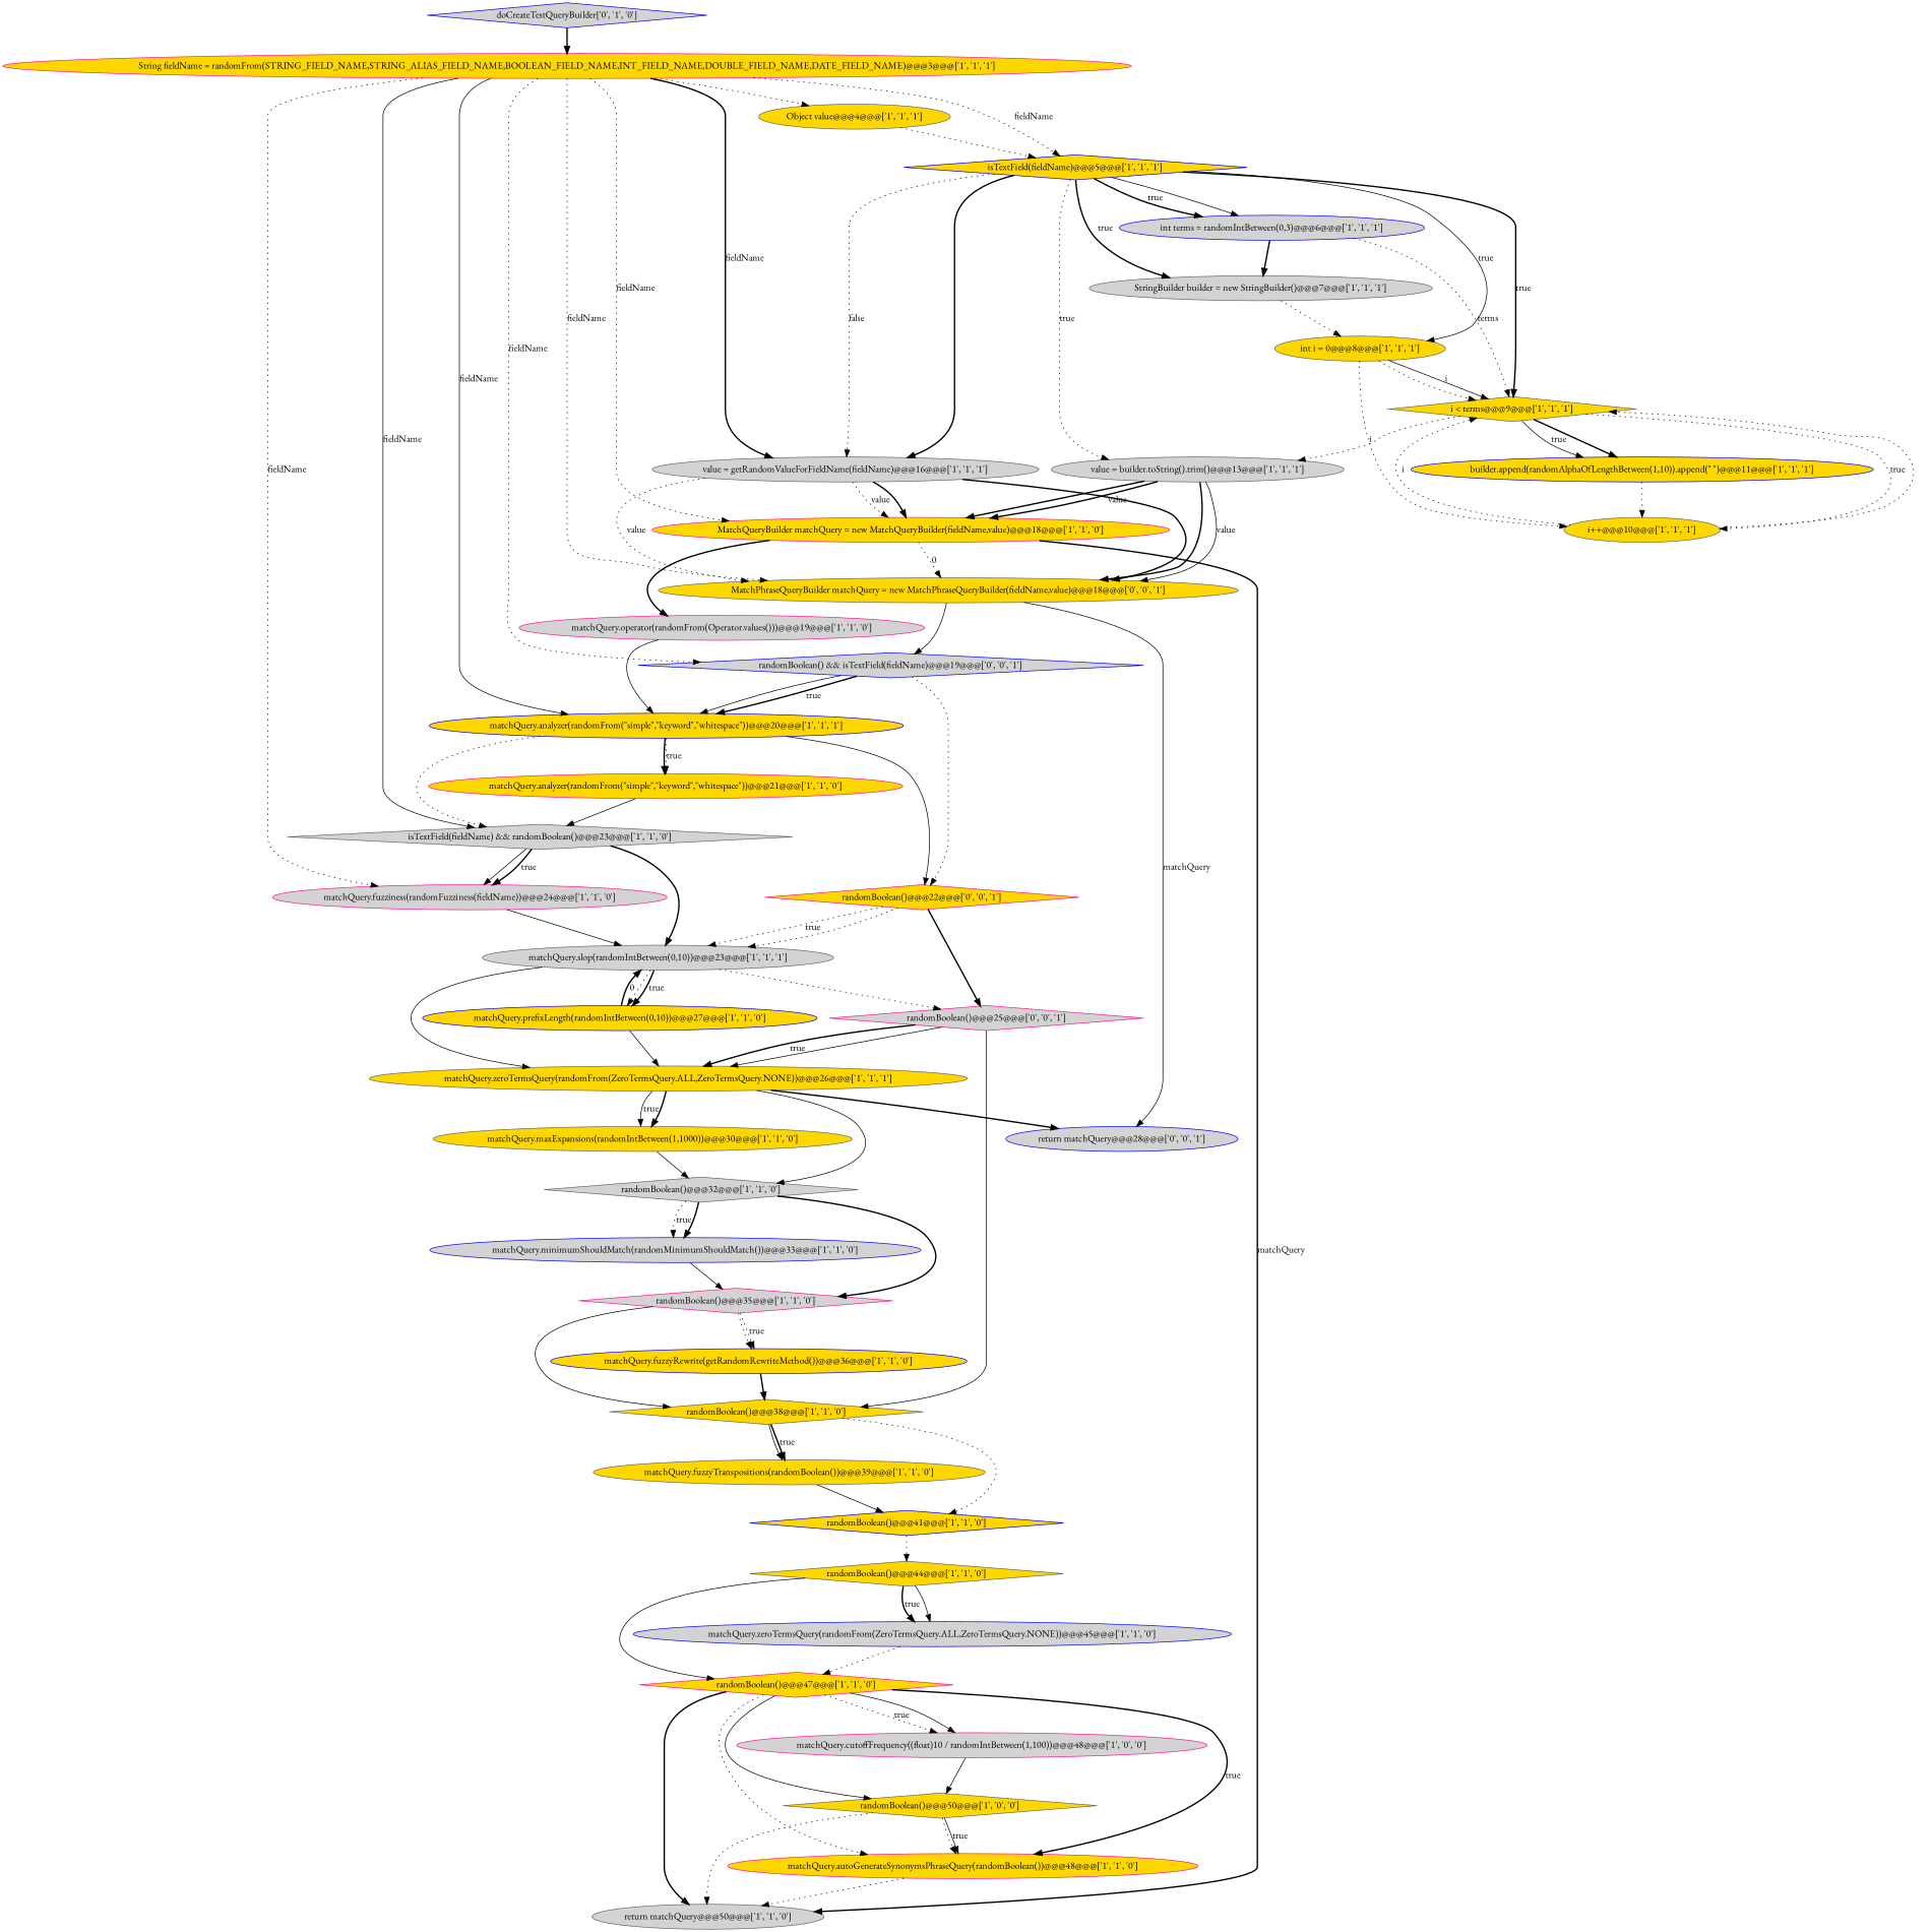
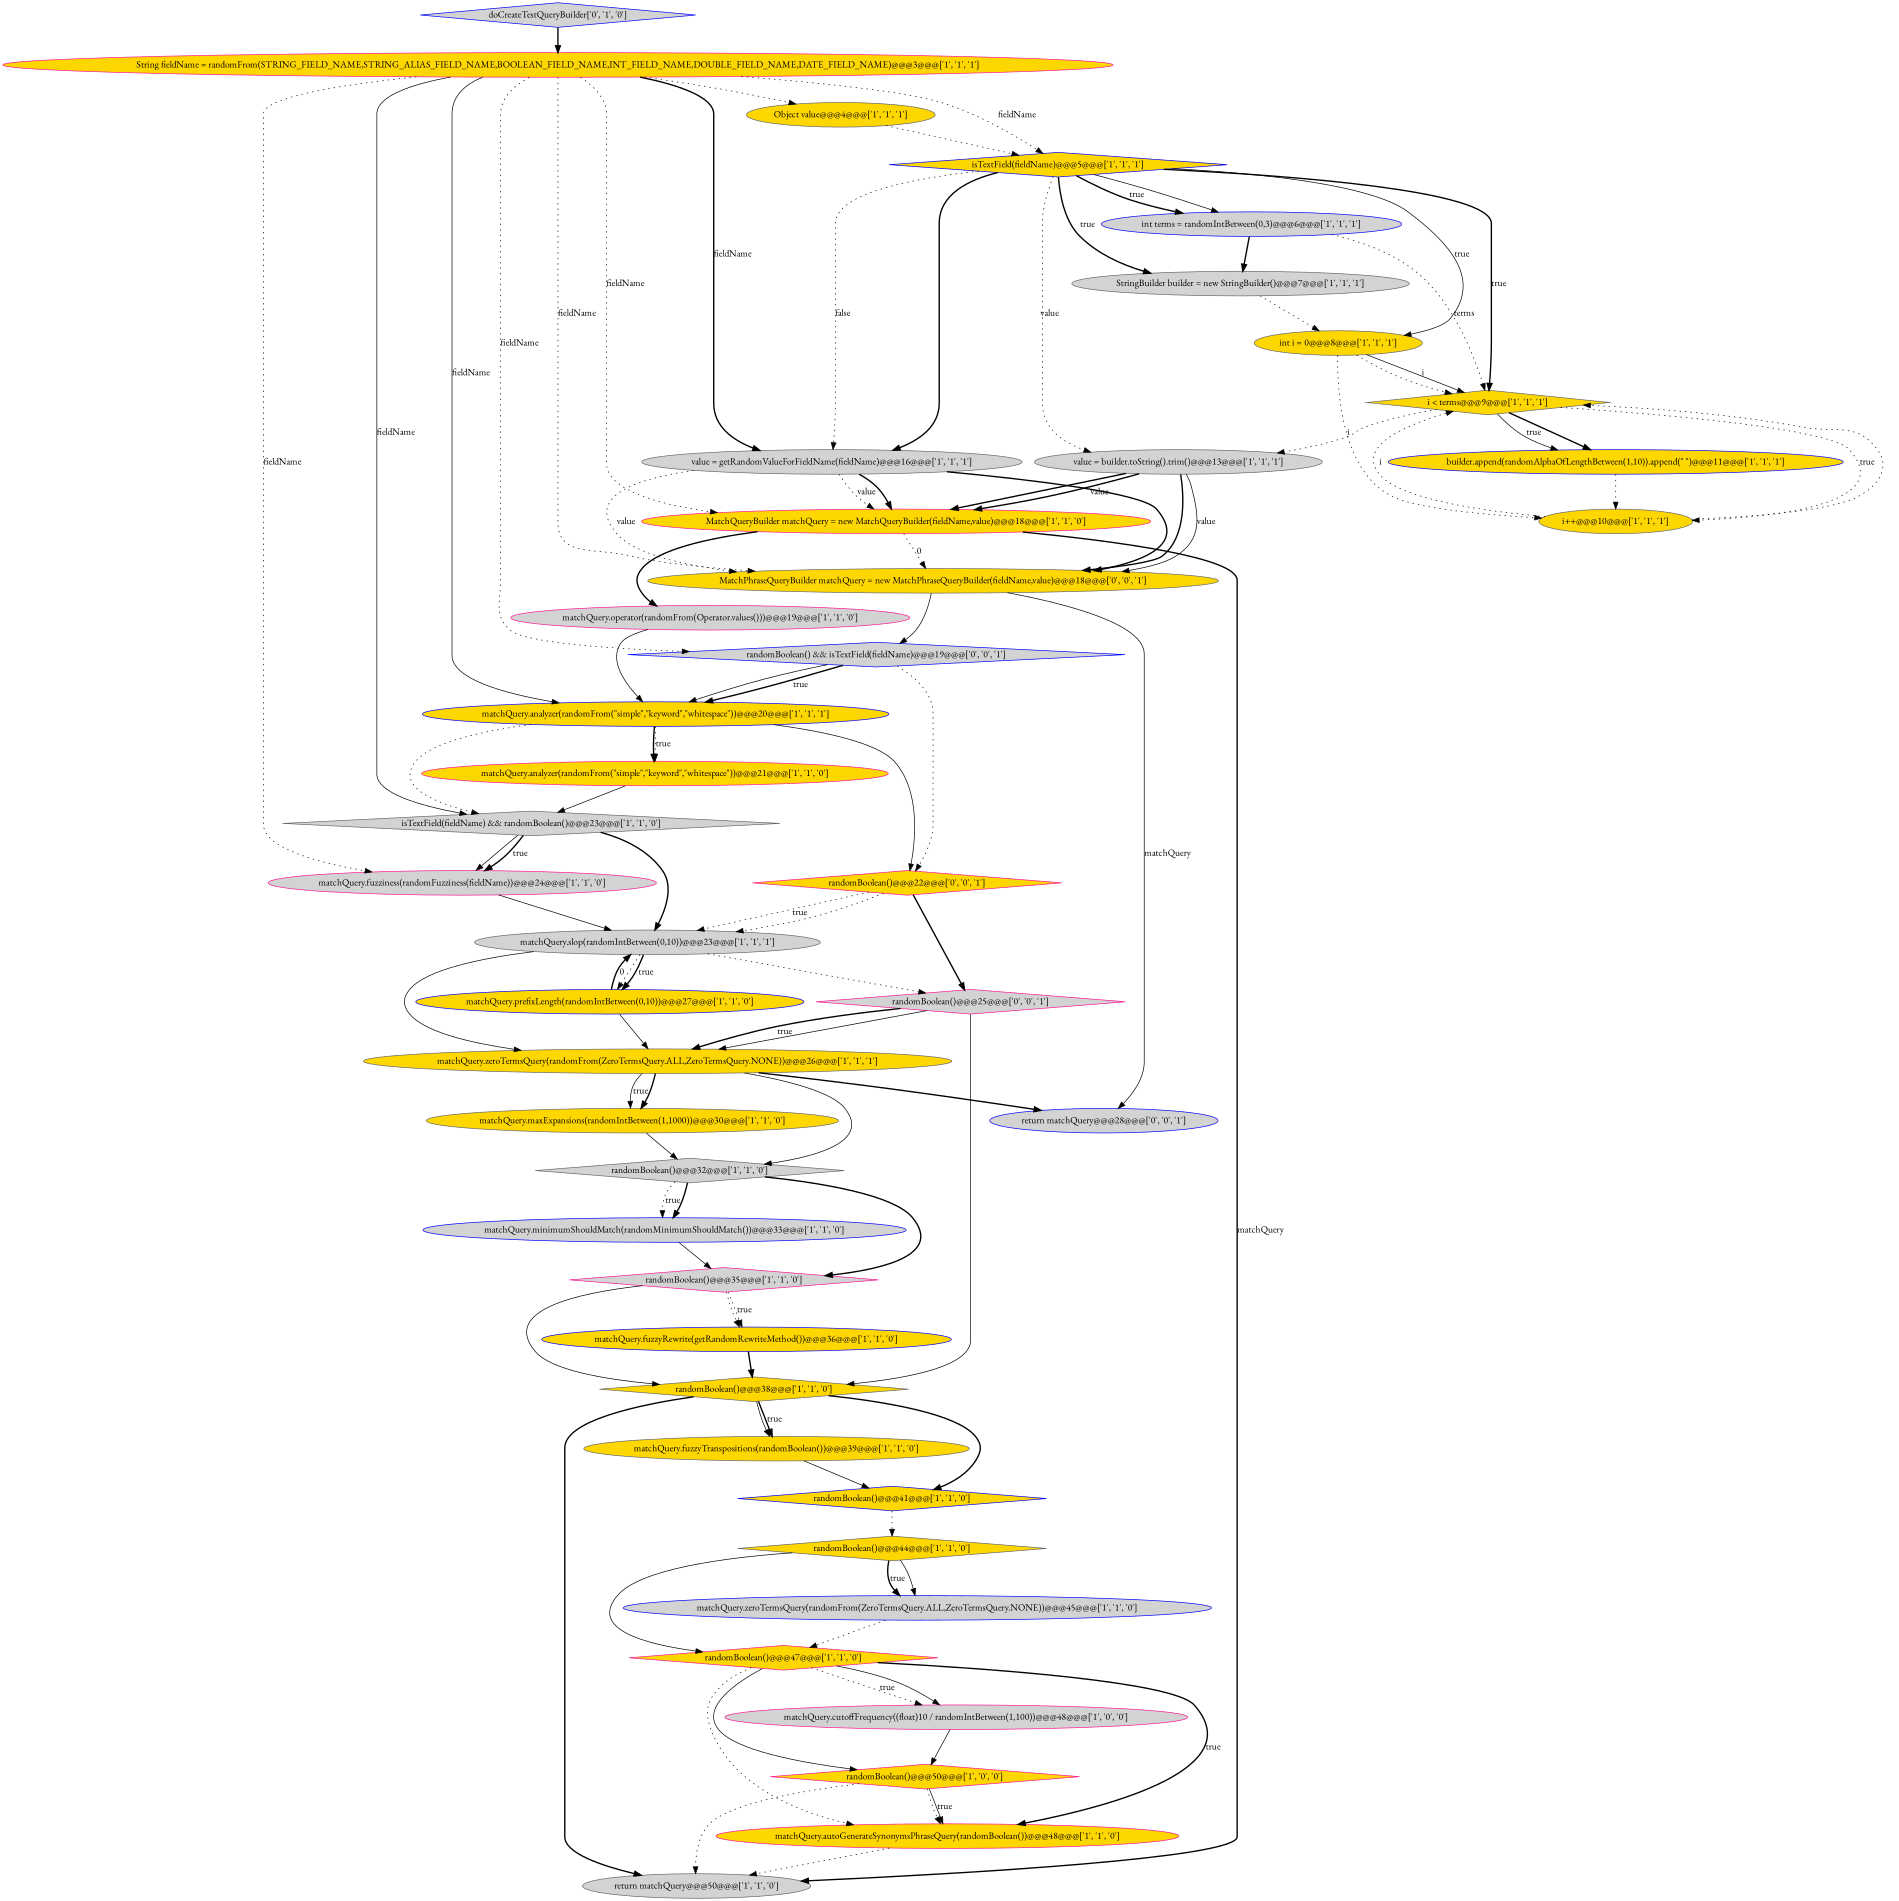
  digraph {
    fontname="EB Garamond"
    node [color=gray40 fillcolor=gold fontname="EB Garamond" shape=ellipse style=filled]
    edge [fontname="EB Garamond" style=dotted]
    n1 [color=blue label="matchQuery.fuzzyRewrite(getRandomRewriteMethod())@@@36@@@['1', '1', '0']"]
    n2 [label="randomBoolean()@@@38@@@['1', '1', '0']" shape=diamond]
    n3 [color=blue label="randomBoolean()@@@41@@@['1', '1', '0']" shape=diamond]
    n4 [label="matchQuery.fuzzyTranspositions(randomBoolean())@@@39@@@['1', '1', '0']"]
-   n5 [label="randomBoolean()@@@50@@@['1', '0', '0']" shape=diamond]
+   n5 [color=deeppink label="randomBoolean()@@@50@@@['1', '0', '0']" shape=diamond]
    n6 [color=deeppink label="matchQuery.autoGenerateSynonymsPhraseQuery(randomBoolean())@@@48@@@['1', '1', '0']"]
    n7 [fillcolor=lightgrey label="return matchQuery@@@50@@@['1', '1', '0']"]
    n8 [fillcolor=lightgrey label="matchQuery.slop(randomIntBetween(0,10))@@@23@@@['1', '1', '1']"]
    n9 [color=blue label="matchQuery.prefixLength(randomIntBetween(0,10))@@@27@@@['1', '1', '0']"]
    n10 [label="matchQuery.zeroTermsQuery(randomFrom(ZeroTermsQuery.ALL,ZeroTermsQuery.NONE))@@@26@@@['1', '1', '1']"]
    n11 [color=deeppink fillcolor=lightgrey label="randomBoolean()@@@25@@@['0', '0', '1']" shape=diamond]
    n12 [color=blue fillcolor=lightgrey label="return matchQuery@@@28@@@['0', '0', '1']"]
    n13 [label="matchQuery.maxExpansions(randomIntBetween(1,1000))@@@30@@@['1', '1', '0']"]
    n14 [fillcolor=lightgrey label="randomBoolean()@@@32@@@['1', '1', '0']" shape=diamond]
    n15 [label="MatchPhraseQueryBuilder matchQuery = new MatchPhraseQueryBuilder(fieldName,value)@@@18@@@['0', '0', '1']"]
    n16 [color=blue fillcolor=lightgrey label="randomBoolean() && isTextField(fieldName)@@@19@@@['0', '0', '1']" shape=diamond]
    n17 [color=blue label="matchQuery.analyzer(randomFrom(\"simple\",\"keyword\",\"whitespace\"))@@@20@@@['1', '1', '1']"]
    n18 [color=deeppink label="randomBoolean()@@@22@@@['0', '0', '1']" shape=diamond]
    n19 [color=deeppink fillcolor=lightgrey label="randomBoolean()@@@35@@@['1', '1', '0']" shape=diamond]
    n20 [color=blue fillcolor=lightgrey label="matchQuery.minimumShouldMatch(randomMinimumShouldMatch())@@@33@@@['1', '1', '0']"]
    n21 [color=blue fillcolor=lightgrey label="doCreateTestQueryBuilder['0', '1', '0']" shape=diamond]
    n22 [color=deeppink label="String fieldName = randomFrom(STRING_FIELD_NAME,STRING_ALIAS_FIELD_NAME,BOOLEAN_FIELD_NAME,INT_FIELD_NAME,DOUBLE_FIELD_NAME,DATE_FIELD_NAME)@@@3@@@['1', '1', '1']"]
    n23 [fillcolor=lightgrey label="isTextField(fieldName) && randomBoolean()@@@23@@@['1', '1', '0']" shape=diamond]
    n24 [color=deeppink label="MatchQueryBuilder matchQuery = new MatchQueryBuilder(fieldName,value)@@@18@@@['1', '1', '0']"]
    n25 [color=deeppink fillcolor=lightgrey label="matchQuery.fuzziness(randomFuzziness(fieldName))@@@24@@@['1', '1', '0']"]
    n26 [fillcolor=lightgrey label="value = getRandomValueForFieldName(fieldName)@@@16@@@['1', '1', '1']"]
    n27 [color=blue label="isTextField(fieldName)@@@5@@@['1', '1', '1']" shape=diamond]
    n28 [label="Object value@@@4@@@['1', '1', '1']"]
    n29 [color=deeppink fillcolor=lightgrey label="matchQuery.operator(randomFrom(Operator.values()))@@@19@@@['1', '1', '0']"]
    n30 [color=blue fillcolor=lightgrey label="int terms = randomIntBetween(0,3)@@@6@@@['1', '1', '1']"]
    n31 [fillcolor=lightgrey label="StringBuilder builder = new StringBuilder()@@@7@@@['1', '1', '1']"]
    n32 [label="i < terms@@@9@@@['1', '1', '1']" shape=diamond]
    n33 [label="int i = 0@@@8@@@['1', '1', '1']"]
    n34 [fillcolor=lightgrey label="value = builder.toString().trim()@@@13@@@['1', '1', '1']"]
    n35 [color=deeppink label="matchQuery.analyzer(randomFrom(\"simple\",\"keyword\",\"whitespace\"))@@@21@@@['1', '1', '0']"]
    n36 [color=deeppink fillcolor=lightgrey label="matchQuery.cutoffFrequency((float)10 / randomIntBetween(1,100))@@@48@@@['1', '0', '0']"]
    n37 [color=blue label="builder.append(randomAlphaOfLengthBetween(1,10)).append(\" \")@@@11@@@['1', '1', '1']"]
    n38 [label="i++@@@10@@@['1', '1', '1']"]
    n39 [label="randomBoolean()@@@44@@@['1', '1', '0']" shape=diamond]
    n40 [color=blue fillcolor=lightgrey label="matchQuery.zeroTermsQuery(randomFrom(ZeroTermsQuery.ALL,ZeroTermsQuery.NONE))@@@45@@@['1', '1', '0']"]
    n41 [color=deeppink label="randomBoolean()@@@47@@@['1', '1', '0']" shape=diamond]
    n1 -> n2 [style=bold]
-   n2 -> n3
+   n2 -> n3 [style=bold]
    n2 -> n4 [label=true style=bold]
    n2 -> n4 [style=solid]
    n3 -> n39
    n4 -> n3 [style=solid]
    n5 -> n6
    n5 -> n6 [label=true style=solid]
    n5 -> n7
    n6 -> n7
    n8 -> n9
    n8 -> n9 [label=true style=bold]
    n8 -> n10 [style=solid]
    n8 -> n11
    n9 -> n8 [label=0 style=bold]
    n9 -> n10 [style=solid]
    n10 -> n12 [style=bold]
    n10 -> n13 [label=true style=solid]
    n10 -> n13 [style=bold]
    n10 -> n14 [style=solid]
    n11 -> n2 [style=solid]
    n11 -> n10 [style=solid]
    n11 -> n10 [label=true style=bold]
    n13 -> n14 [style=solid]
    n14 -> n19 [style=bold]
    n14 -> n20 [label=true]
    n14 -> n20 [style=bold]
    n15 -> n12 [label=matchQuery style=solid]
    n15 -> n16 [style=solid]
    n16 -> n17 [style=solid]
    n16 -> n17 [label=true style=bold]
    n16 -> n18
    n17 -> n18 [style=solid]
    n17 -> n23
    n17 -> n35 [label=true]
    n17 -> n35 [style=bold]
    n18 -> n8 [label=true]
    n18 -> n8
    n18 -> n11 [style=bold]
    n19 -> n1
    n19 -> n1 [label=true]
    n19 -> n2 [style=solid]
    n20 -> n19 [style=solid]
    n21 -> n22 [style=bold]
    n22 -> n15 [label=fieldName]
    n22 -> n16 [label=fieldName]
    n22 -> n17 [label=fieldName style=solid]
    n22 -> n23 [label=fieldName style=solid]
    n22 -> n24 [label=fieldName]
    n22 -> n25 [label=fieldName]
    n22 -> n26 [label=fieldName style=bold]
    n22 -> n27 [label=fieldName]
    n22 -> n28
    n23 -> n8 [style=bold]
    n23 -> n25 [style=solid]
    n23 -> n25 [label=true style=bold]
    n24 -> n7 [label=matchQuery style=bold]
    n24 -> n15 [label=0]
    n24 -> n29 [style=bold]
    n25 -> n8 [style=solid]
    n26 -> n15 [style=bold]
    n26 -> n15 [label=value]
    n26 -> n24 [label=value]
    n26 -> n24 [style=bold]
    n27 -> n26 [label=false]
    n27 -> n26 [style=bold]
    n27 -> n30 [style=solid]
    n27 -> n30 [label=true style=bold]
    n27 -> n31 [label=true style=bold]
    n27 -> n32 [label=true style=bold]
    n27 -> n33 [label=true style=solid]
-   n27 -> n34 [label=true]
+   n27 -> n34 [label=value]
    n28 -> n27
    n29 -> n17 [style=solid]
    n30 -> n31 [style=bold]
    n30 -> n32 [label=terms]
    n31 -> n33
    n32 -> n34
    n32 -> n37 [style=bold]
    n32 -> n37 [label=true style=solid]
    n32 -> n38 [label=true]
    n33 -> n32 [label=i style=solid]
    n33 -> n32
    n33 -> n38 [label=i]
    n34 -> n15 [style=bold]
    n34 -> n15 [label=value style=solid]
    n34 -> n24 [style=bold]
    n34 -> n24 [label=value style=bold]
    n35 -> n23 [style=solid]
    n36 -> n5 [style=solid]
    n37 -> n38
    n38 -> n32
    n38 -> n32 [label=i]
    n39 -> n40 [style=solid]
    n39 -> n40 [label=true style=bold]
    n39 -> n41 [style=solid]
    n40 -> n41
    n41 -> n5 [style=solid]
    n41 -> n6 [label=true style=bold]
    n41 -> n6
-   n41 -> n7 [style=bold]
+   n2 -> n7 [style=bold]
    n41 -> n36 [label=true]
    n41 -> n36 [style=solid]
  }
